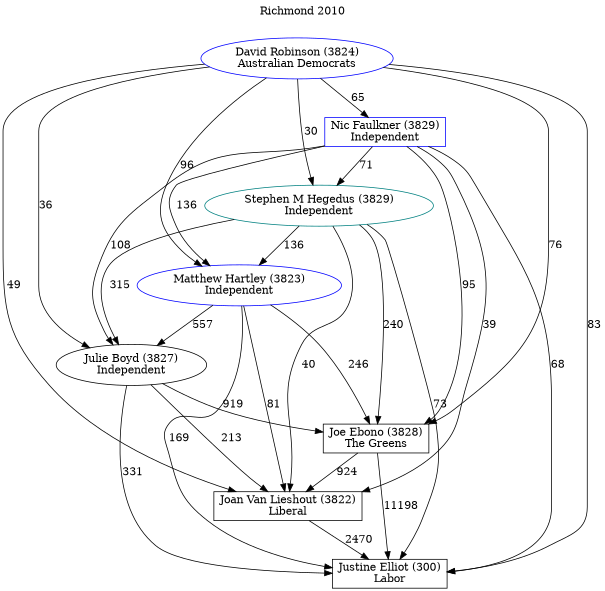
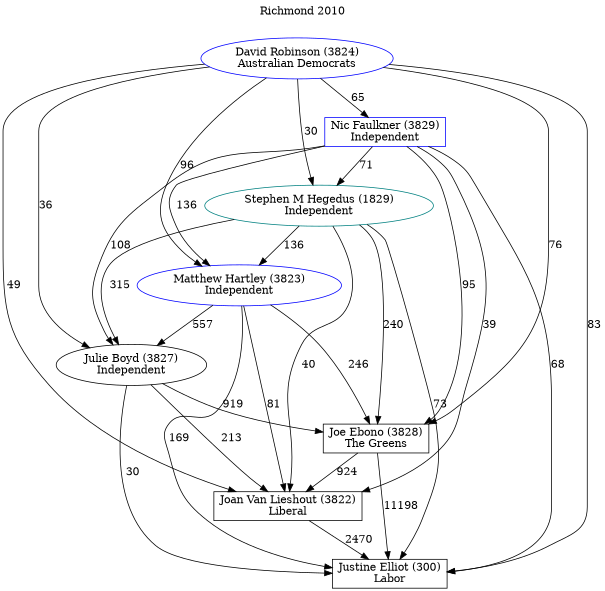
  digraph {
    label="Richmond 2010"
    labelloc=t
    mclimit=10
    node [color=black shape=box]
    n1 [label="Justine Elliot (300)\nLabor"]
    n2 [label="Joan Van Lieshout (3822)\nLiberal"]
    n3 [label="Joe Ebono (3828)\nThe Greens"]
    n4 [label="Julie Boyd (3827)\nIndependent" shape=ellipse]
    n5 [color=blue label="Matthew Hartley (3823)\nIndependent" shape=ellipse]
-   n6 [color=teal label="Stephen M Hegedus (3829)\nIndependent" shape=ellipse]
+   n6 [color=teal label="Stephen M Hegedus (1829)\nIndependent" shape=ellipse]
    n7 [color=blue label="Nic Faulkner (3829)\nIndependent"]
    n8 [color=blue label="David Robinson (3824)\nAustralian Democrats" shape=ellipse]
    n2 -> n1 [label=2470]
    n3 -> n1 [label=11198]
    n3 -> n2 [label=924]
-   n4 -> n1 [label=331]
+   n4 -> n1 [label=30]
    n4 -> n2 [label=213]
    n4 -> n3 [label=919]
    n5 -> n1 [label=169]
    n5 -> n2 [label=81]
    n5 -> n3 [label=246]
    n5 -> n4 [label=557]
    n6 -> n1 [label=73]
    n6 -> n2 [label=40]
    n6 -> n3 [label=240]
    n6 -> n4 [label=315]
    n6 -> n5 [label=136]
    n7 -> n1 [label=68]
    n7 -> n2 [label=39]
    n7 -> n3 [label=95]
    n7 -> n4 [label=108]
    n7 -> n5 [label=136]
    n7 -> n6 [label=71]
    n8 -> n1 [label=83]
    n8 -> n2 [label=49]
    n8 -> n3 [label=76]
    n8 -> n4 [label=36]
    n8 -> n5 [label=96]
    n8 -> n6 [label=30]
    n8 -> n7 [label=65]
  }
